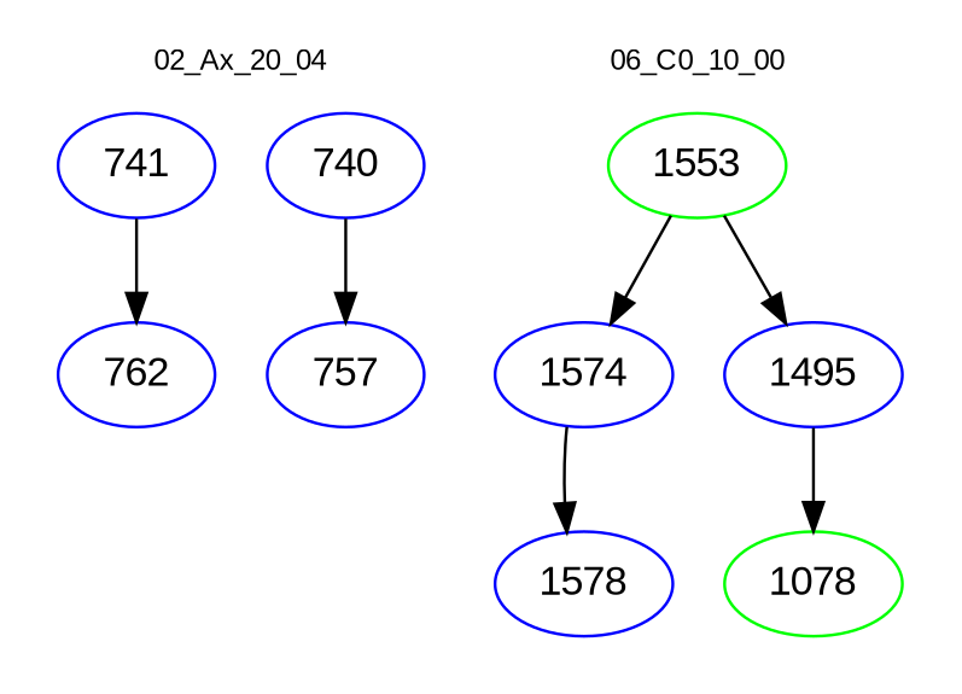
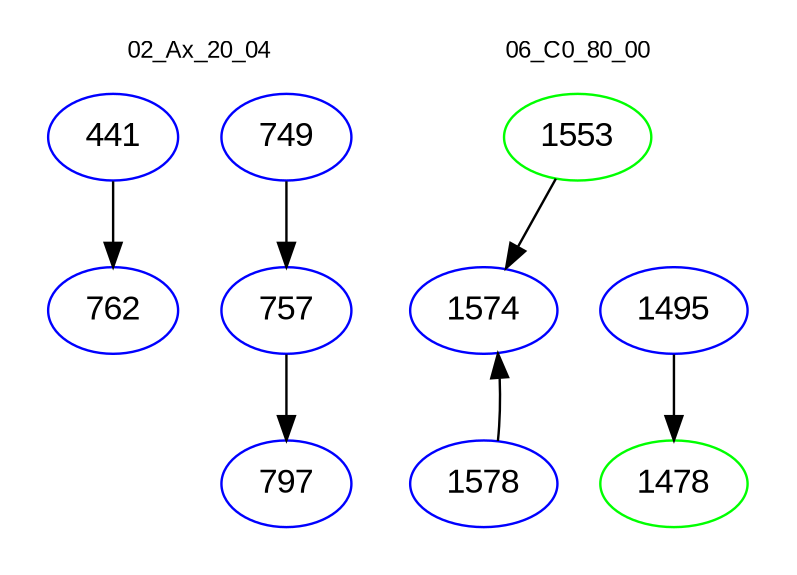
  digraph {
    fontname="Liberation Sans"
    node [color=blue fontname="Liberation Sans"]
    edge [color=black fontname="Liberation Sans"]
-   n1 [label=740]
-   n2 [label=741]
+   n1 [label=749]
+   n2 [label=441]
    n3 [label=757]
    n4 [label=762]
+   n5 [label=797]
    n6 [color=green label=1553]
    n7 [label=1574]
    n8 [label=1495]
    n9 [label=1578]
-   n10 [color=green label=1078]
+   n10 [color=green label=1478]
    subgraph cluster_1 {
      color=white
      fontsize=10
      label="02_Ax_20_04"
      n1
      n2
      n3
      n4
+     n5
    }
    subgraph cluster_2 {
      color=white
      fontsize=10
-     label="06_C0_10_00"
+     label="06_C0_80_00"
      n6
      n7
      n8
      n9
      n10
    }
    n1 -> n3
    n2 -> n4
+   n3 -> n5
    n6 -> n7
-   n6 -> n8
-   n7 -> n9
+   n9 -> n7
    n8 -> n10
  }
